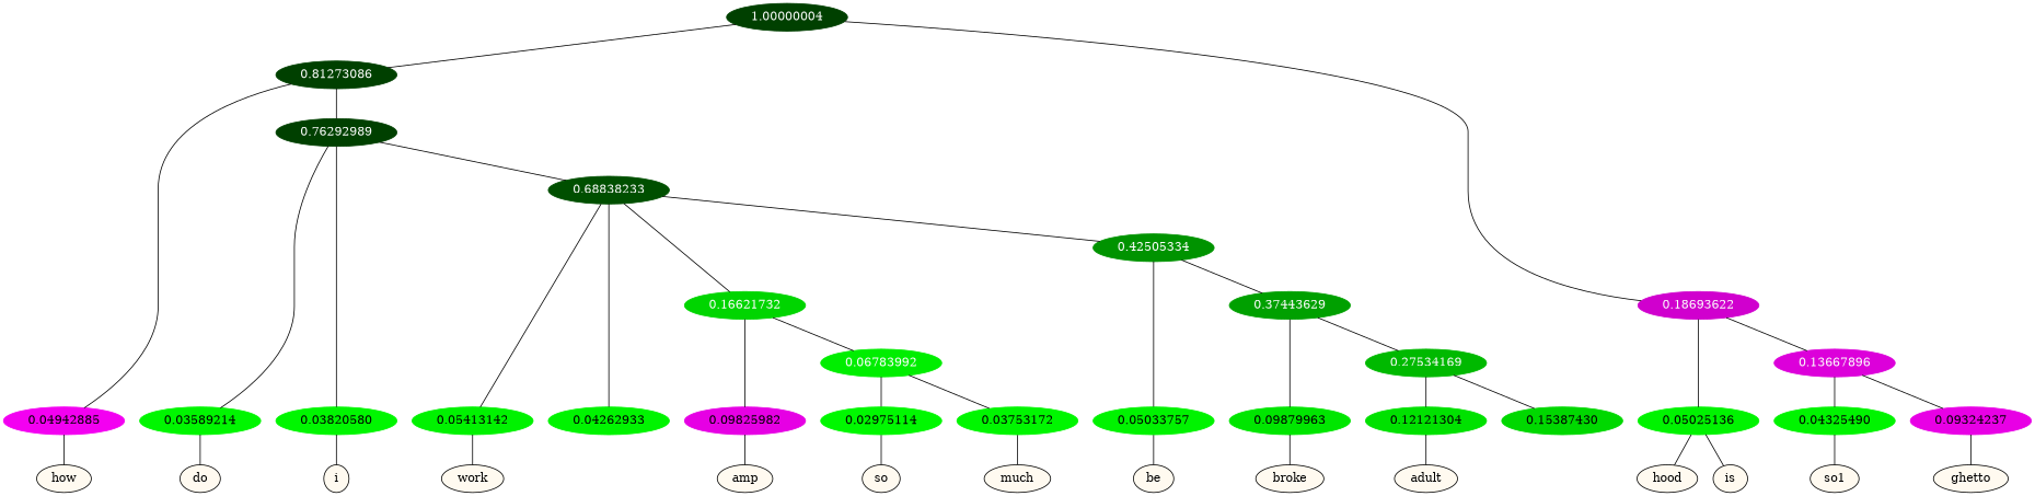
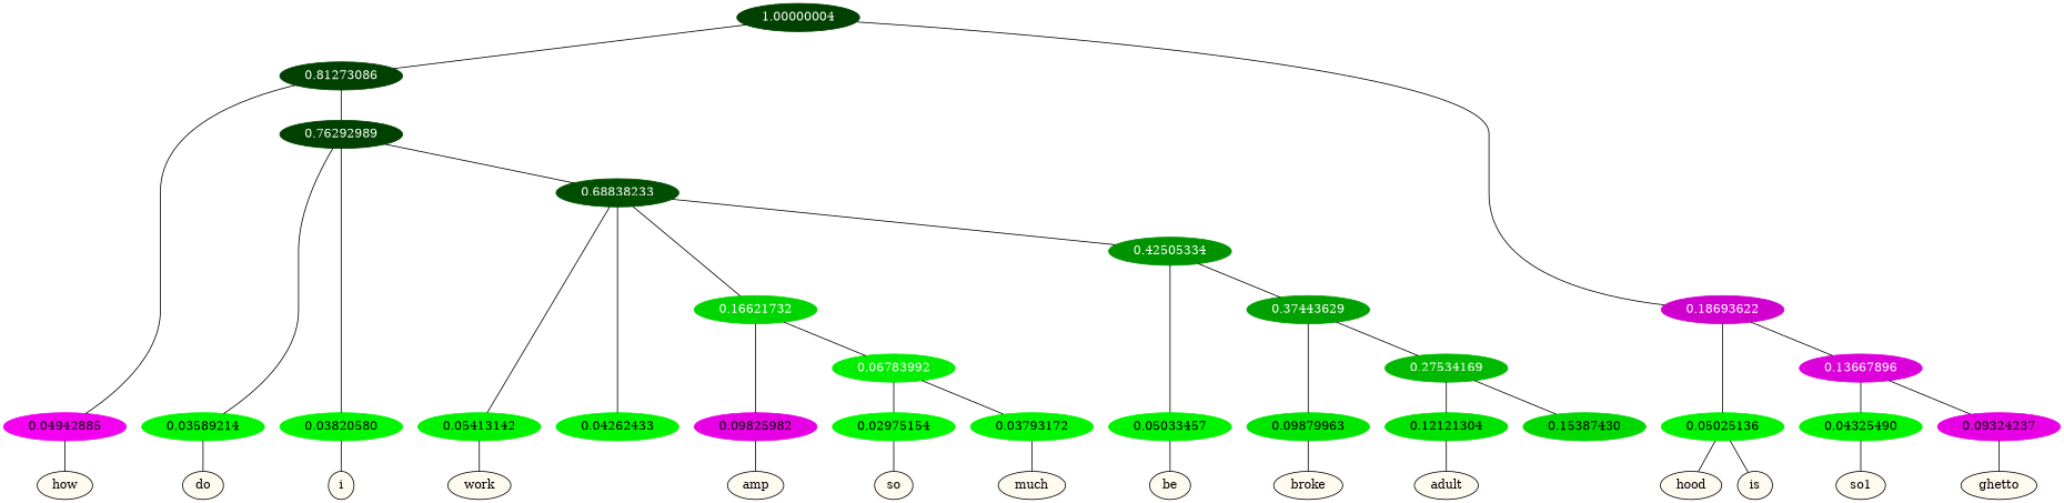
  graph {
    node [color=black format=png nodesep=0.001 ordering=out overlap_scaling=0.01 ranksep=0.001 style=filled fontcolor=black]
    n1 [fillcolor=floralwhite height=0.15 label=how style="filled,solid" width=0.15 fontcolor=""]
    n2 [fillcolor=floralwhite height=0.15 label=do style="filled,solid" width=0.15 fontcolor=""]
    n3 [fillcolor=floralwhite height=0.15 label=i style="filled,solid" width=0.15 fontcolor=""]
    n4 [fillcolor=floralwhite height=0.15 label=work style="filled,solid" width=0.15 fontcolor=""]
    n5 [fillcolor=floralwhite height=0.15 label=so style="filled,solid" width=0.15 fontcolor=""]
    n6 [fillcolor=floralwhite height=0.15 label=much style="filled,solid" width=0.15 fontcolor=""]
    n7 [fillcolor=floralwhite height=0.15 label=amp style="filled,solid" width=0.15 fontcolor=""]
    n8 [fillcolor=floralwhite height=0.15 label=be style="filled,solid" width=0.15 fontcolor=""]
    n9 [fillcolor=floralwhite height=0.15 label=broke style="filled,solid" width=0.15 fontcolor=""]
    n10 [fillcolor=floralwhite height=0.15 label=adult style="filled,solid" width=0.15 fontcolor=""]
    n11 [fillcolor=floralwhite height=0.15 label=hood style="filled,solid" width=0.15 fontcolor=""]
    n12 [fillcolor=floralwhite height=0.15 label=is style="filled,solid" width=0.15 fontcolor=""]
    n13 [fillcolor=floralwhite height=0.15 label=so1 style="filled,solid" width=0.15 fontcolor=""]
    n14 [fillcolor=floralwhite height=0.15 label=ghetto style="filled,solid" width=0.15 fontcolor=""]
    n15 [color="0.835 1.000 0.951" height=0.15 label=0.04942885 width=0.15]
    n16 [color="0.334 1.000 0.964" height=0.15 label=0.03589214 width=0.15]
    n17 [color="0.334 1.000 0.962" height=0.15 label=0.03820580 width=0.15]
    n18 [color="0.334 1.000 0.946" height=0.15 label=0.05413142 width=0.15]
-   n19 [color="0.334 1.000 0.970" height=0.15 label=0.02975114 width=0.15]
-   n20 [color="0.334 1.000 0.962" height=0.15 label=0.03753172 width=0.15]
+   n19 [color="0.334 1.000 0.970" height=0.15 label=0.02975154 width=0.15]
+   n20 [color="0.334 1.000 0.962" height=0.15 label=0.03793172 width=0.15]
    n21 [color="0.835 1.000 0.902" height=0.15 label=0.09825982 width=0.15]
-   n22 [color="0.334 1.000 0.957" height=0.15 label=0.04262933 width=0.15]
-   n23 [color="0.334 1.000 0.950" height=0.15 label=0.05033757 width=0.15]
+   n22 [color="0.334 1.000 0.957" height=0.15 label=0.04262433 width=0.15]
+   n23 [color="0.334 1.000 0.950" height=0.15 label=0.05033457 width=0.15]
    n24 [color="0.334 1.000 0.901" height=0.15 label=0.09879963 width=0.15]
    n25 [color="0.334 1.000 0.879" height=0.15 label=0.12121304 width=0.15]
    n26 [color="0.334 1.000 0.846" height=0.15 label=0.15387430 width=0.15]
    n27 [color="0.334 1.000 0.950" height=0.15 label=0.05025136 width=0.15]
    n28 [color="0.334 1.000 0.957" height=0.15 label=0.04325490 width=0.15]
    n29 [color="0.835 1.000 0.907" height=0.15 label=0.09324237 width=0.15]
    n30 [color="0.334 1.000 0.250" fontcolor=grey99 height=0.15 label=1.00000004 width=0.15]
    n31 [color="0.334 1.000 0.250" fontcolor=grey99 height=0.15 label=0.81273086 width=0.15]
    n32 [color="0.835 1.000 0.813" fontcolor=grey99 height=0.15 label=0.18693622 width=0.15]
    n33 [color="0.334 1.000 0.250" fontcolor=grey99 height=0.15 label=0.76292989 width=0.15]
    n34 [color="0.835 1.000 0.863" fontcolor=grey99 height=0.15 label=0.13667896 width=0.15]
    n35 [color="0.334 1.000 0.312" fontcolor=grey99 height=0.15 label=0.68838233 width=0.15]
    n36 [color="0.334 1.000 0.834" fontcolor=grey99 height=0.15 label=0.16621732 width=0.15]
    n37 [color="0.334 1.000 0.575" fontcolor=grey99 height=0.15 label=0.42505334 width=0.15]
    n38 [color="0.334 1.000 0.932" fontcolor=grey99 height=0.15 label=0.06783992 width=0.15]
    n39 [color="0.334 1.000 0.626" fontcolor=grey99 height=0.15 label=0.37443629 width=0.15]
    n40 [color="0.334 1.000 0.725" fontcolor=grey99 height=0.15 label=0.27534169 width=0.15]
    subgraph sub_1 {
      rank=same
      n1
      n2
      n3
      n4
      n5
      n6
      n7
      n8
      n9
      n10
      n11
      n12
      n13
      n14
    }
    subgraph sub_2 {
      rank=same
      n15
      n16
      n17
      n18
      n19
      n20
      n21
      n22
      n23
      n24
      n25
      n26
      n27
      n28
      n29
    }
    n15 -- n1
    n16 -- n2
    n17 -- n3
    n18 -- n4
    n19 -- n5
    n20 -- n6
    n21 -- n7
    n23 -- n8
    n24 -- n9
    n25 -- n10
    n27 -- n11
    n27 -- n12
    n28 -- n13
    n29 -- n14
    n30 -- n31
    n30 -- n32
    n31 -- n15
    n31 -- n33
    n32 -- n27
    n32 -- n34
    n33 -- n16
    n33 -- n17
    n33 -- n35
    n34 -- n28
    n34 -- n29
    n35 -- n18
    n35 -- n22
    n35 -- n36
    n35 -- n37
    n36 -- n21
    n36 -- n38
    n37 -- n23
    n37 -- n39
    n38 -- n19
    n38 -- n20
    n39 -- n24
    n39 -- n40
    n40 -- n25
    n40 -- n26
  }
